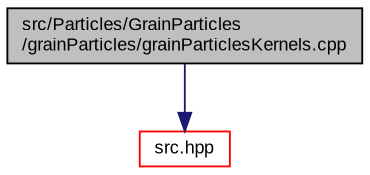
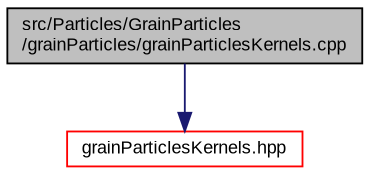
  digraph {
    fontname="Liberation Sans"
    node [fontname="Liberation Sans" fontsize=10 shape=record style=filled]
    n1 [color=black fillcolor=grey75 fontcolor=black height=0.2 label="src/Particles/GrainParticles\l/grainParticles/grainParticlesKernels.cpp" width=0.4]
-   n2 [color=red fillcolor=white height=0.2 label="src.hpp" width=0.4]
+   n2 [color=red fillcolor=white height=0.2 label="grainParticlesKernels.hpp" width=0.4]
    n1 -> n2 [color=midnightblue fontname="Liberation Sans" fontsize=10 labelfontname=Helvetica labelfontsize=10 style=solid]
  }
